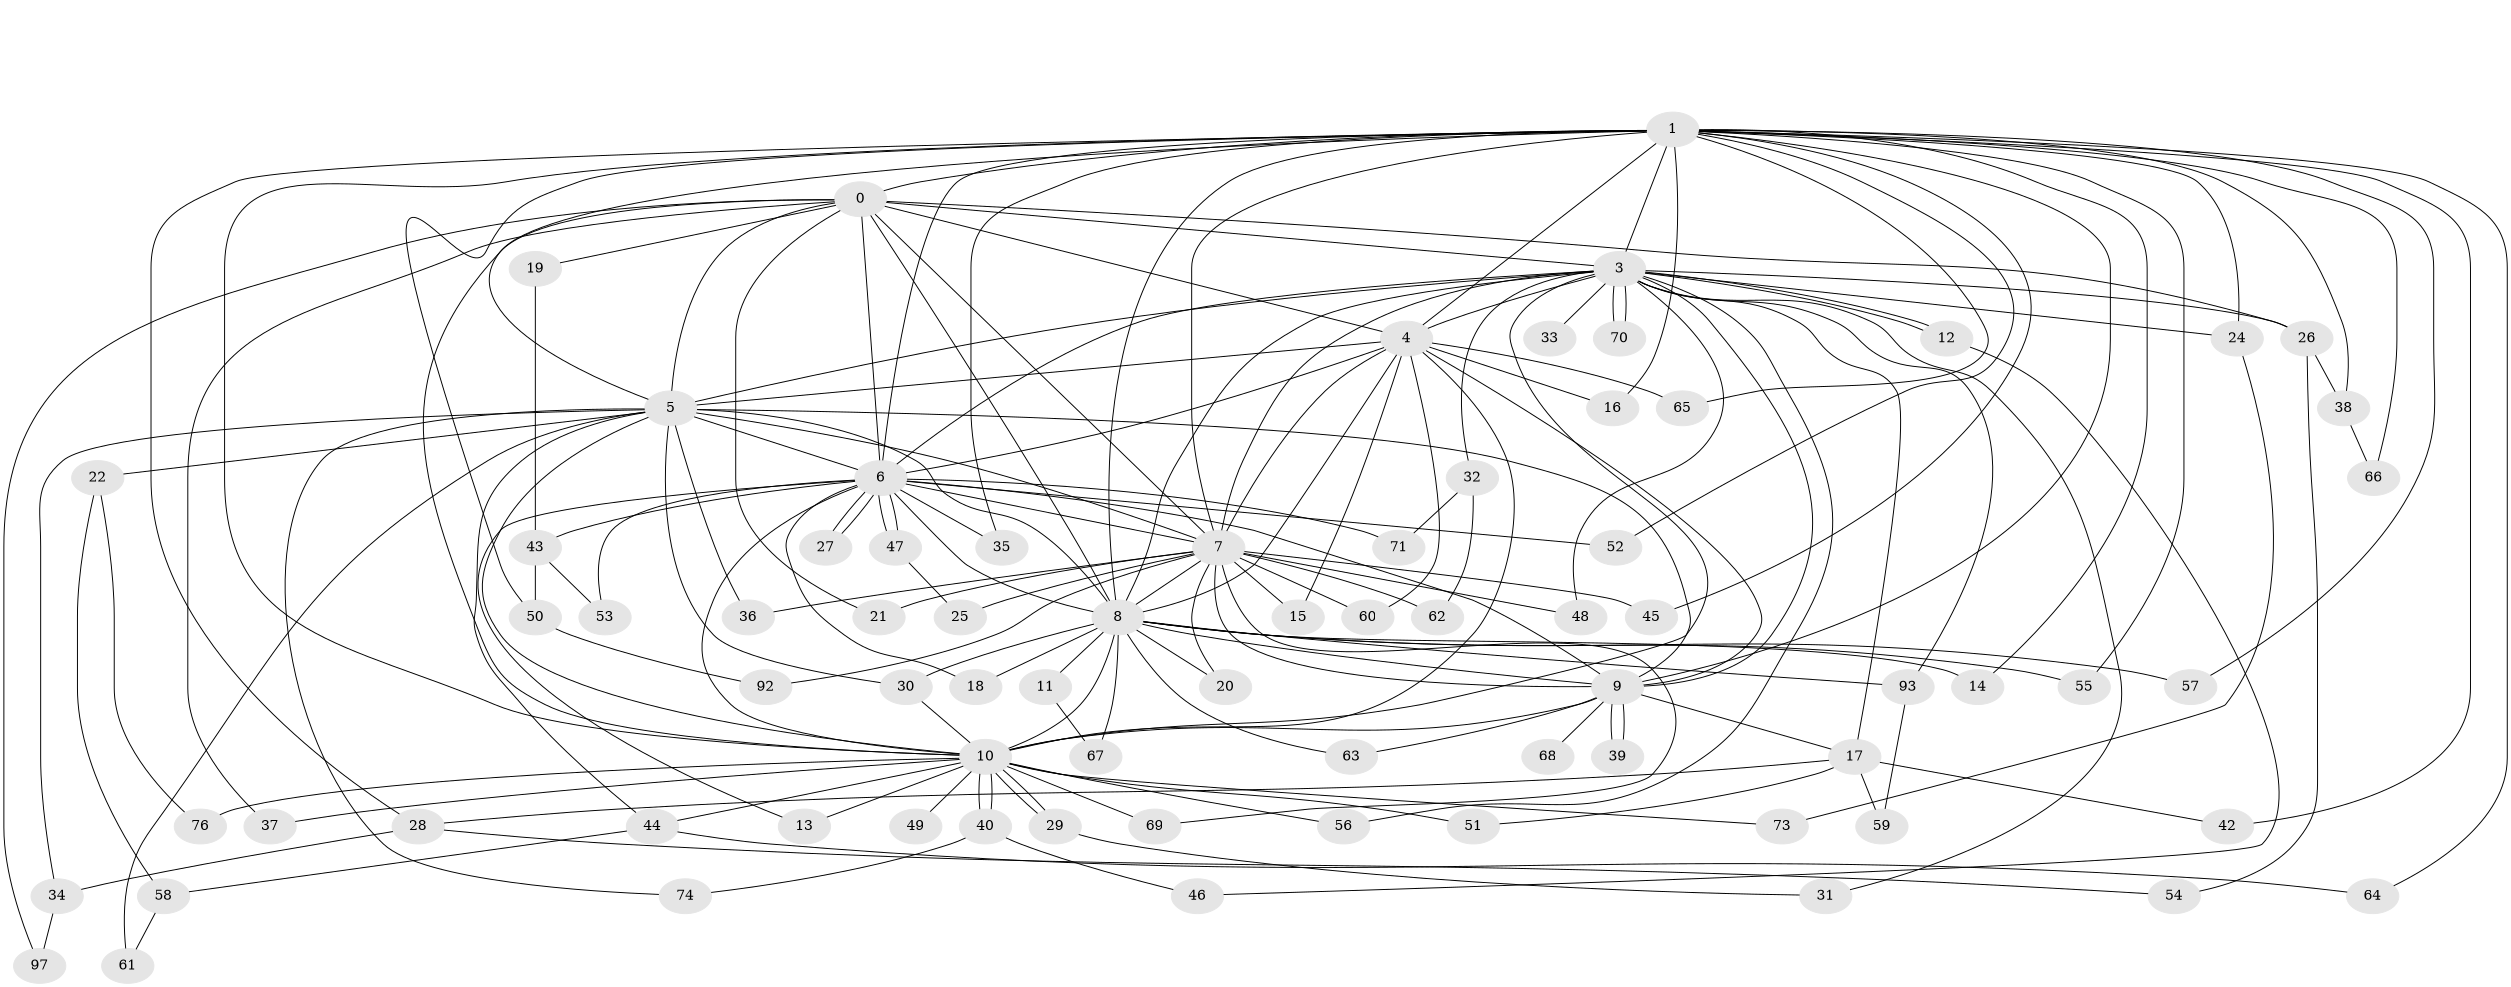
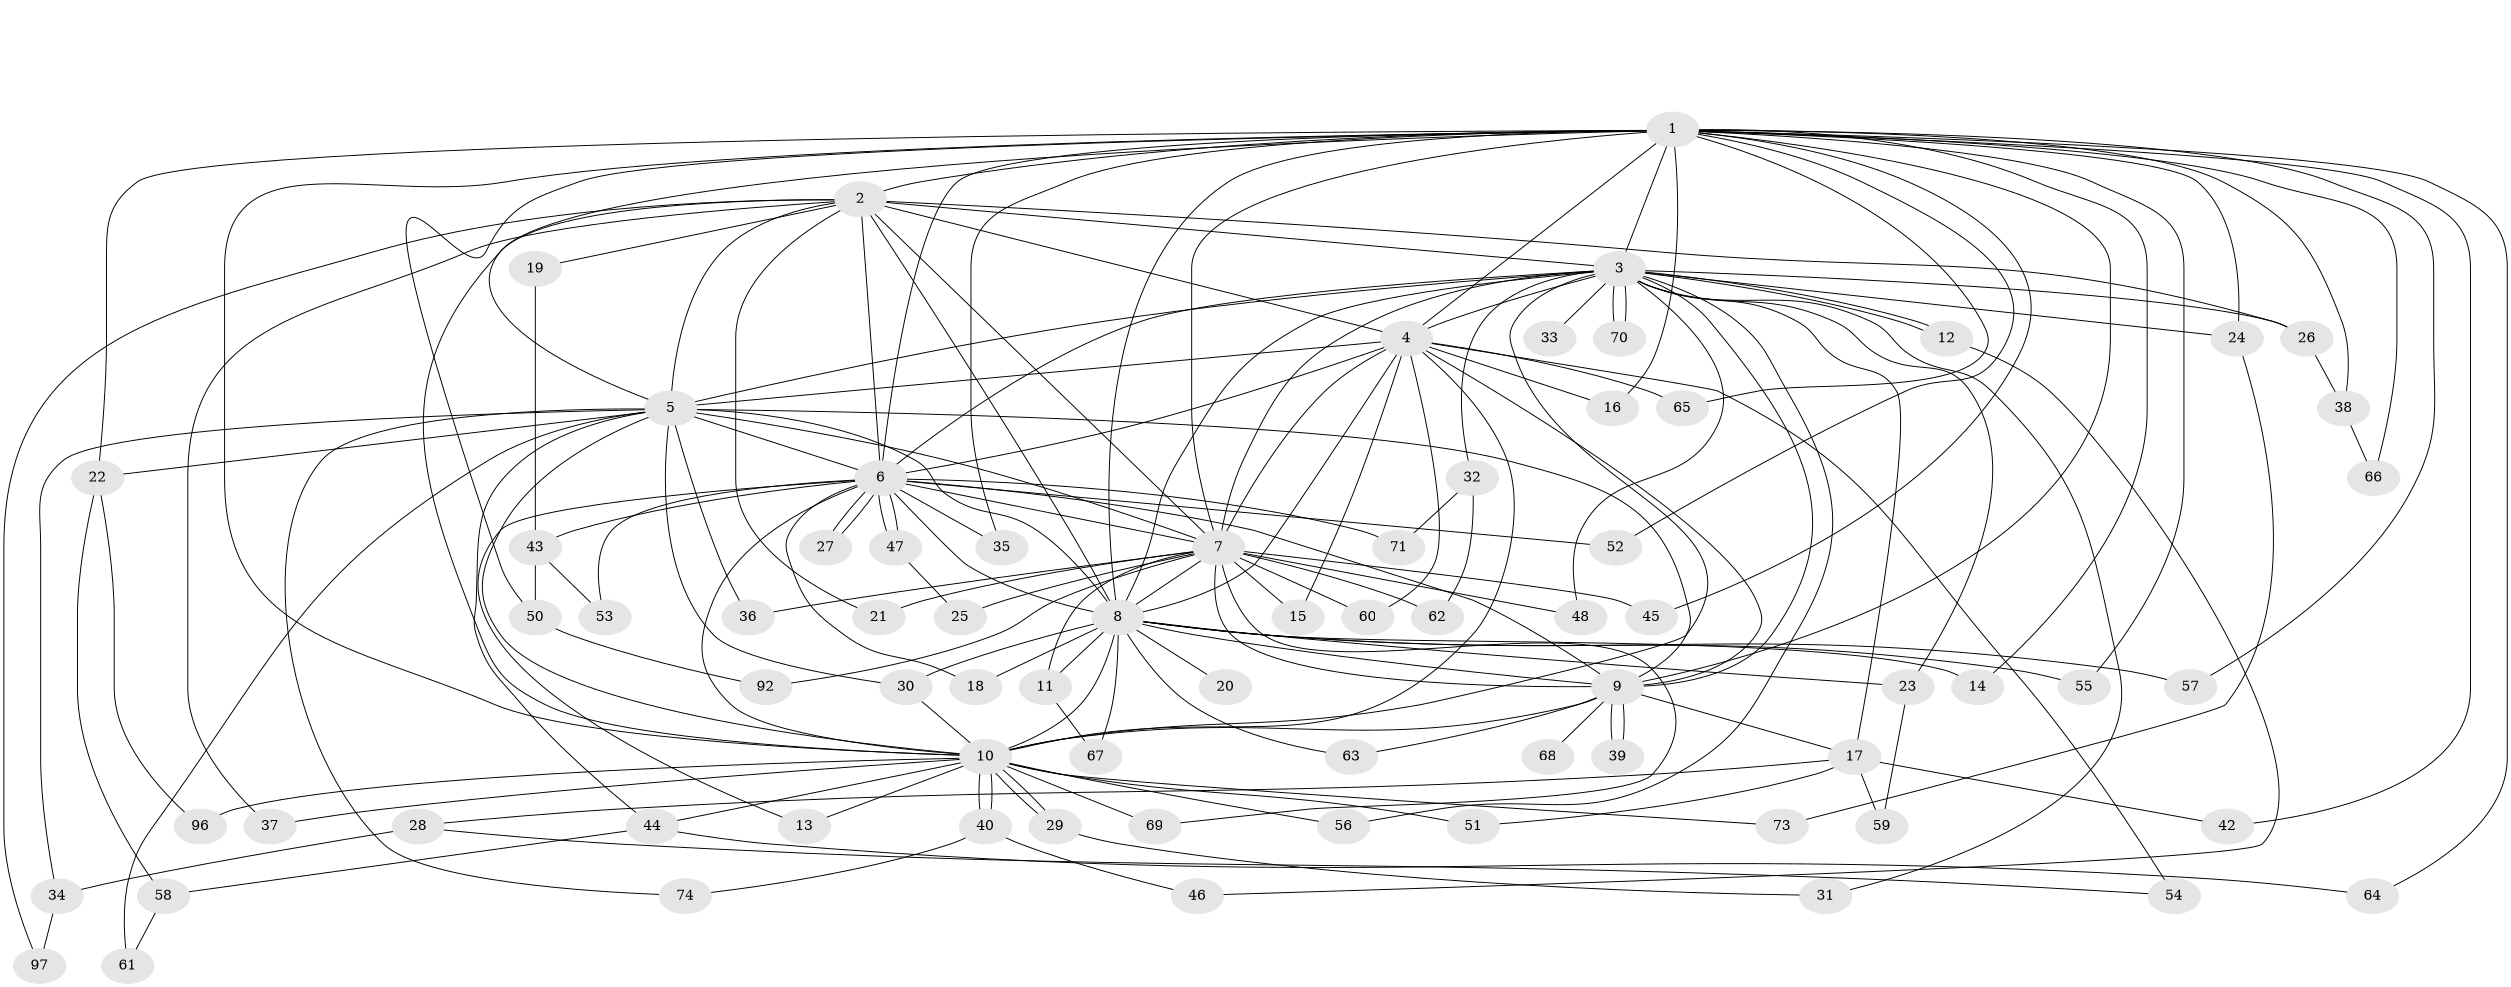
  graph {
    node [color=gray90 style=filled]
    1
-   2 [label=0]
+   2
    3
    4
    5
    6
    7
    8
    9
    10
    14
    16
    22
    24
    35
    38
    42
    45
    50
    52
    55
    57
    64
    65
    66
    19
    21
    26
    37
    n30 [label=97]
    12
    17
-   23 [label=93]
+   23
    31
    32
    33
    48
    56
    70
    15
    54
    60
    30
    34
    36
    44
    61
    74
    13
    18
    27
    43
    47
    53
    71
    25
    11
    62
    69
    n60 [label=92]
    20
    63
    67
    39
    68
    29
    40
-   49
    51
    73
-   76
+   76 [label=96]
    58
    46
    28
    59
    1 -- 2
    1 -- 3
    1 -- 4
    1 -- 5
    1 -- 6
    1 -- 7
    1 -- 8
    1 -- 9
    1 -- 10
    1 -- 14
    1 -- 16
-   1 -- 28
+   1 -- 22
    1 -- 24
    1 -- 35
    1 -- 38
    1 -- 42
    1 -- 45
    1 -- 50
    1 -- 52
    1 -- 55
    1 -- 57
    1 -- 64
    1 -- 65
    1 -- 66
    2 -- 3
    2 -- 4
    2 -- 5
    2 -- 6
    2 -- 7
    2 -- 8
    2 -- 10
    2 -- 19
    2 -- 21
    2 -- 26
    2 -- 37
    2 -- n30
    3 -- 4
    3 -- 5
    3 -- 6
    3 -- 7
    3 -- 8
    3 -- 9
    3 -- 10
    3 -- 24
    3 -- 26
    3 -- 12
    3 -- 12
    3 -- 17
    3 -- 23
    3 -- 31
    3 -- 32
    3 -- 33
    3 -- 48
    3 -- 56
    3 -- 70
    3 -- 70
    4 -- 5
    4 -- 6
    4 -- 7
    4 -- 8
    4 -- 9
    4 -- 10
    4 -- 16
    4 -- 65
    4 -- 15
-   26 -- 54
+   4 -- 54
    4 -- 60
    5 -- 6
    5 -- 7
    5 -- 8
    5 -- 9
    5 -- 10
    5 -- 22
    5 -- 30
    5 -- 34
    5 -- 36
    5 -- 44
    5 -- 61
    5 -- 74
    6 -- 7
    6 -- 8
    6 -- 9
    6 -- 10
    6 -- 35
    6 -- 52
    6 -- 13
    6 -- 18
    6 -- 27
    6 -- 27
    6 -- 43
    6 -- 47
    6 -- 47
    6 -- 53
    6 -- 71
    7 -- 8
    7 -- 9
    7 -- 45
    7 -- 21
    7 -- 48
    7 -- 15
    7 -- 60
    7 -- 36
    7 -- 25
-   7 -- 20
+   7 -- 11
    7 -- 62
    7 -- 69
    7 -- n60
    8 -- 9
    8 -- 10
    8 -- 14
    8 -- 55
    8 -- 57
    8 -- 23
    8 -- 30
    8 -- 18
    8 -- 11
    8 -- 20
    8 -- 63
    8 -- 67
    9 -- 10
    9 -- 17
    9 -- 63
    9 -- 39
    9 -- 39
    9 -- 68
    10 -- 37
    10 -- 56
    10 -- 44
    10 -- 13
    10 -- 69
    10 -- 29
    10 -- 29
    10 -- 40
    10 -- 40
-   10 -- 49
    10 -- 51
    10 -- 73
    10 -- 76
    22 -- 76
    22 -- 58
    24 -- 73
    38 -- 66
    50 -- n60
    19 -- 43
    26 -- 38
    12 -- 46
    17 -- 42
    17 -- 51
    17 -- 28
    17 -- 59
    23 -- 59
    32 -- 71
    32 -- 62
    30 -- 10
    34 -- n30
    44 -- 64
    44 -- 58
    43 -- 50
    43 -- 53
    47 -- 25
    11 -- 67
    29 -- 31
    40 -- 74
    40 -- 46
    58 -- 61
    28 -- 54
    28 -- 34
  }
